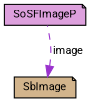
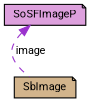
  digraph {
    fontname=Roboto
    node [color=black fontname=Roboto fontsize=10 shape=note style=filled]
    n1 [fillcolor=plum fontcolor=black height=0.2 label=SoSFImageP width=0.4]
    n2 [fillcolor=tan height=0.2 label=SbImage width=0.4]
-   n2 -> n1 [color=darkorchid3 dir=back fontname=Roboto fontsize=10 label=" image" labelfontname=Helvetica labelfontsize=10 style=dashed]
+   n1 -> n2 [color=darkorchid3 dir=back fontname=Roboto fontsize=10 label=" image" labelfontname=Helvetica labelfontsize=10 style=dashed]
  }
